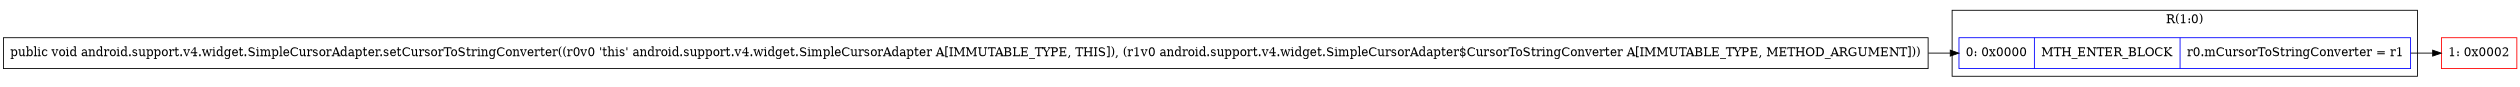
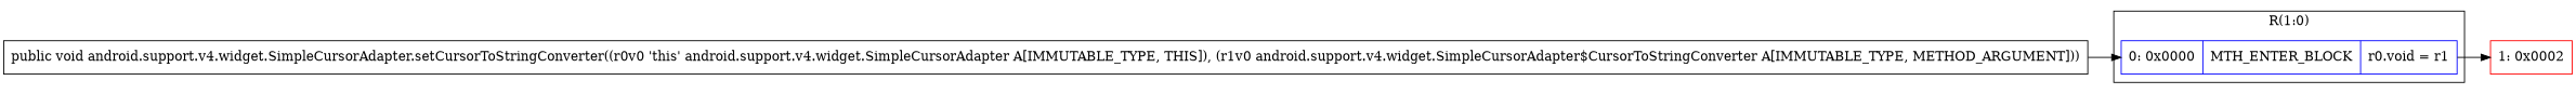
  digraph {
    rankdir=LR
    node [shape=record]
    edge [style=solid]
-   n1 [color=blue label="{0\:\ 0x0000|MTH_ENTER_BLOCK\l|r0.mCursorToStringConverter = r1\l}"]
+   n1 [color=blue label="{0\:\ 0x0000|MTH_ENTER_BLOCK\l|r0.void = r1\l}"]
    n2 [color=red label="{1\:\ 0x0002}"]
    n3 [label="{public void android.support.v4.widget.SimpleCursorAdapter.setCursorToStringConverter((r0v0 'this' android.support.v4.widget.SimpleCursorAdapter A[IMMUTABLE_TYPE, THIS]), (r1v0 android.support.v4.widget.SimpleCursorAdapter$CursorToStringConverter A[IMMUTABLE_TYPE, METHOD_ARGUMENT])) }"]
    subgraph cluster_1 {
      label="R(1:0)"
      n1
    }
    n1 -> n2
    n3 -> n1
  }
